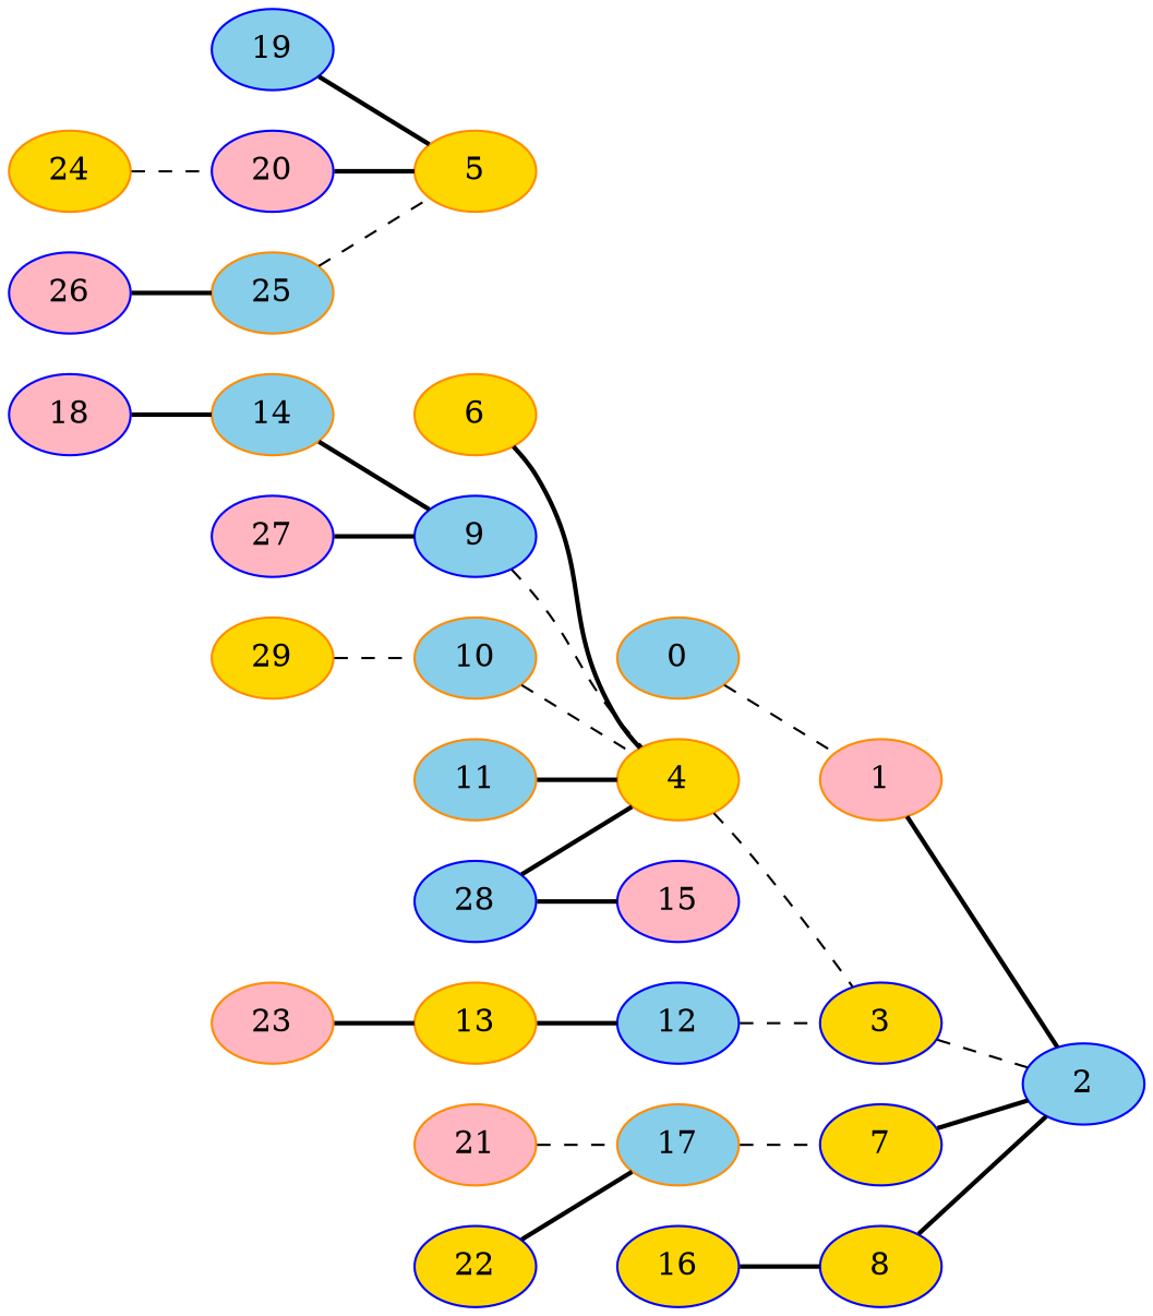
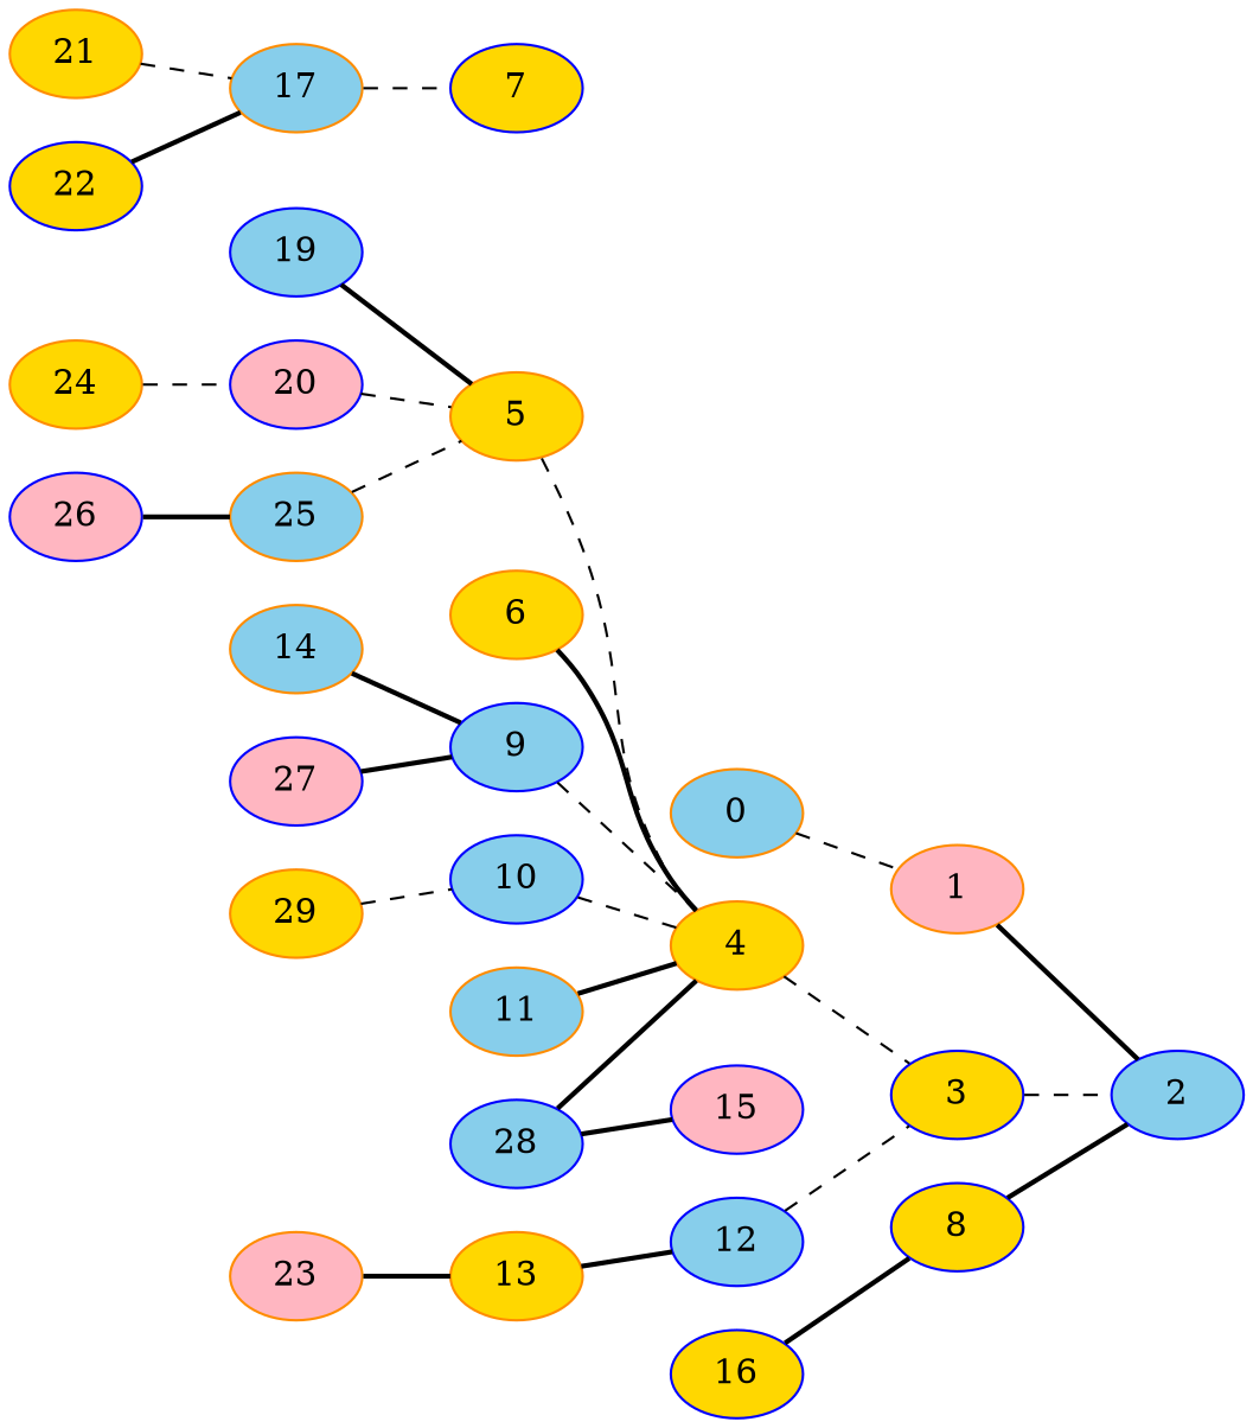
  graph {
    rankdir=LR
    node [color=blue fillcolor=gold style=filled]
    edge [style=bold]
    0 [color=darkorange fillcolor=skyblue]
    1 [color=darkorange fillcolor=lightpink]
    2 [fillcolor=skyblue]
    3
    4 [color=darkorange]
    5 [color=darkorange]
    19 [fillcolor=skyblue]
    20 [fillcolor=lightpink]
    24 [color=darkorange]
    25 [color=darkorange fillcolor=skyblue]
    26 [fillcolor=lightpink]
    6 [color=darkorange]
    9 [fillcolor=skyblue]
    14 [color=darkorange fillcolor=skyblue]
-   18 [fillcolor=lightpink]
    27 [fillcolor=lightpink]
-   10 [color=darkorange fillcolor=skyblue]
+   10 [fillcolor=skyblue]
    29 [color=darkorange]
    11 [color=darkorange fillcolor=skyblue]
    15 [fillcolor=lightpink]
    28 [fillcolor=skyblue]
    12 [fillcolor=skyblue]
    13 [color=darkorange]
    23 [color=darkorange fillcolor=lightpink]
    7
    17 [color=darkorange fillcolor=skyblue]
-   21 [color=darkorange fillcolor=lightpink]
+   21 [color=darkorange]
    22
    8
    16
    0 -- 1 [style=dashed]
    1 -- 2
    3 -- 2 [style=dashed]
    4 -- 3 [style=dashed]
+   5 -- 4 [style=dashed]
    19 -- 5
-   20 -- 5
+   20 -- 5 [style=dashed]
    24 -- 20 [style=dashed]
    25 -- 5 [style=dashed]
    26 -- 25
    6 -- 4
    9 -- 4 [style=dashed]
    14 -- 9
-   18 -- 14
    27 -- 9
    10 -- 4 [style=dashed]
    29 -- 10 [style=dashed]
    11 -- 4
    28 -- 4
    28 -- 15
    12 -- 3 [style=dashed]
    13 -- 12
    23 -- 13
-   7 -- 2
    17 -- 7 [style=dashed]
    21 -- 17 [style=dashed]
    22 -- 17
    8 -- 2
    16 -- 8
  }
